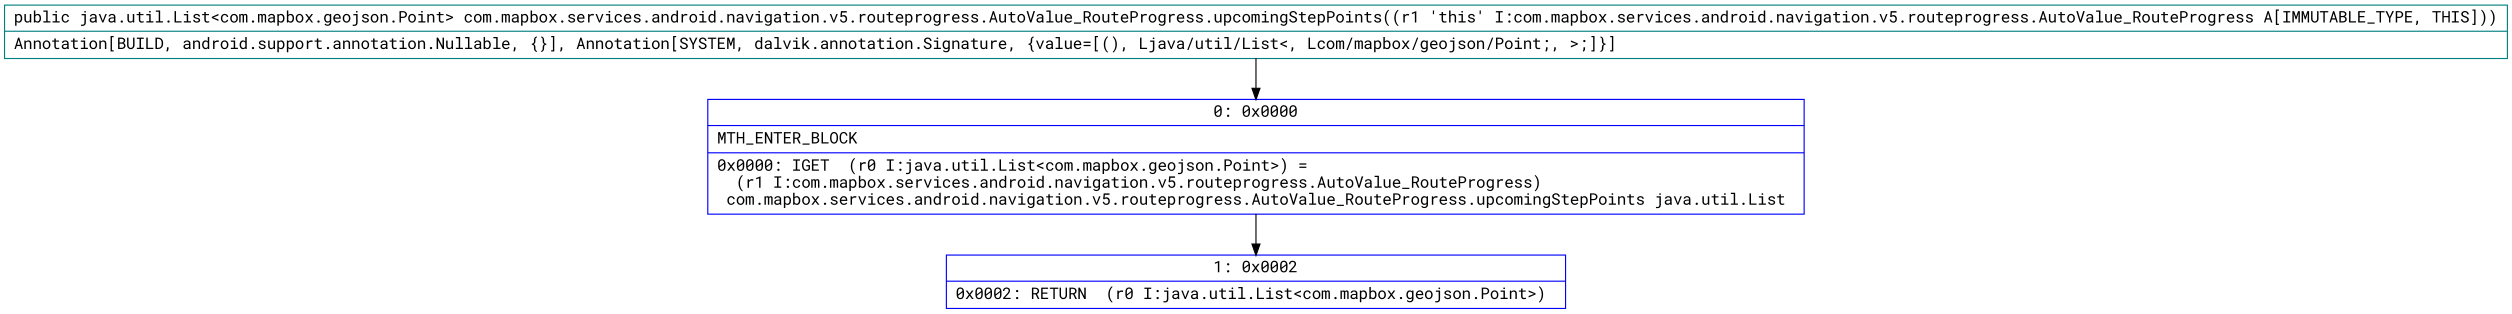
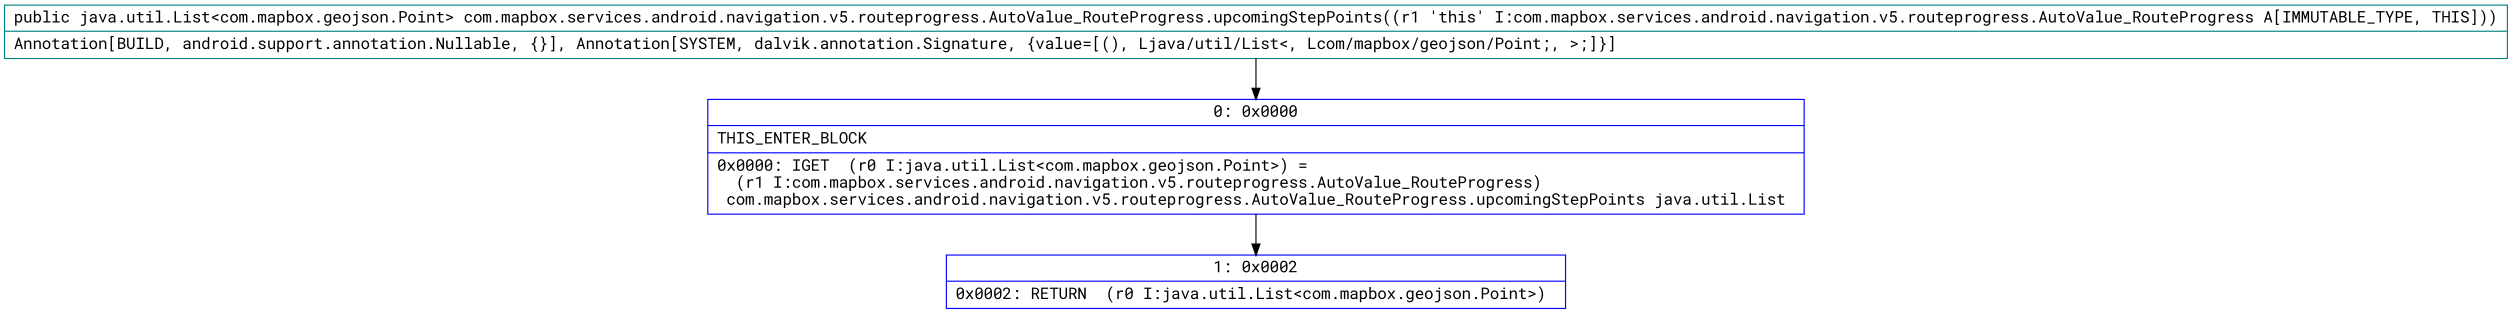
  digraph {
    fontname="Roboto Mono"
    node [shape=record color=blue fontname="Roboto Mono"]
    edge [fontname="Roboto Mono"]
-   n1 [label="{0\:\ 0x0000|MTH_ENTER_BLOCK\l|0x0000: IGET  (r0 I:java.util.List\<com.mapbox.geojson.Point\>) = \l  (r1 I:com.mapbox.services.android.navigation.v5.routeprogress.AutoValue_RouteProgress)\l com.mapbox.services.android.navigation.v5.routeprogress.AutoValue_RouteProgress.upcomingStepPoints java.util.List \l}"]
+   n1 [label="{0\:\ 0x0000|THIS_ENTER_BLOCK\l|0x0000: IGET  (r0 I:java.util.List\<com.mapbox.geojson.Point\>) = \l  (r1 I:com.mapbox.services.android.navigation.v5.routeprogress.AutoValue_RouteProgress)\l com.mapbox.services.android.navigation.v5.routeprogress.AutoValue_RouteProgress.upcomingStepPoints java.util.List \l}"]
    n2 [label="{1\:\ 0x0002|0x0002: RETURN  (r0 I:java.util.List\<com.mapbox.geojson.Point\>) \l}"]
    n3 [label="{public java.util.List\<com.mapbox.geojson.Point\> com.mapbox.services.android.navigation.v5.routeprogress.AutoValue_RouteProgress.upcomingStepPoints((r1 'this' I:com.mapbox.services.android.navigation.v5.routeprogress.AutoValue_RouteProgress A[IMMUTABLE_TYPE, THIS]))  | Annotation[BUILD, android.support.annotation.Nullable, \{\}], Annotation[SYSTEM, dalvik.annotation.Signature, \{value=[(), Ljava\/util\/List\<, Lcom\/mapbox\/geojson\/Point;, \>;]\}]\l}" color=teal]
    n1 -> n2
    n3 -> n1
  }
